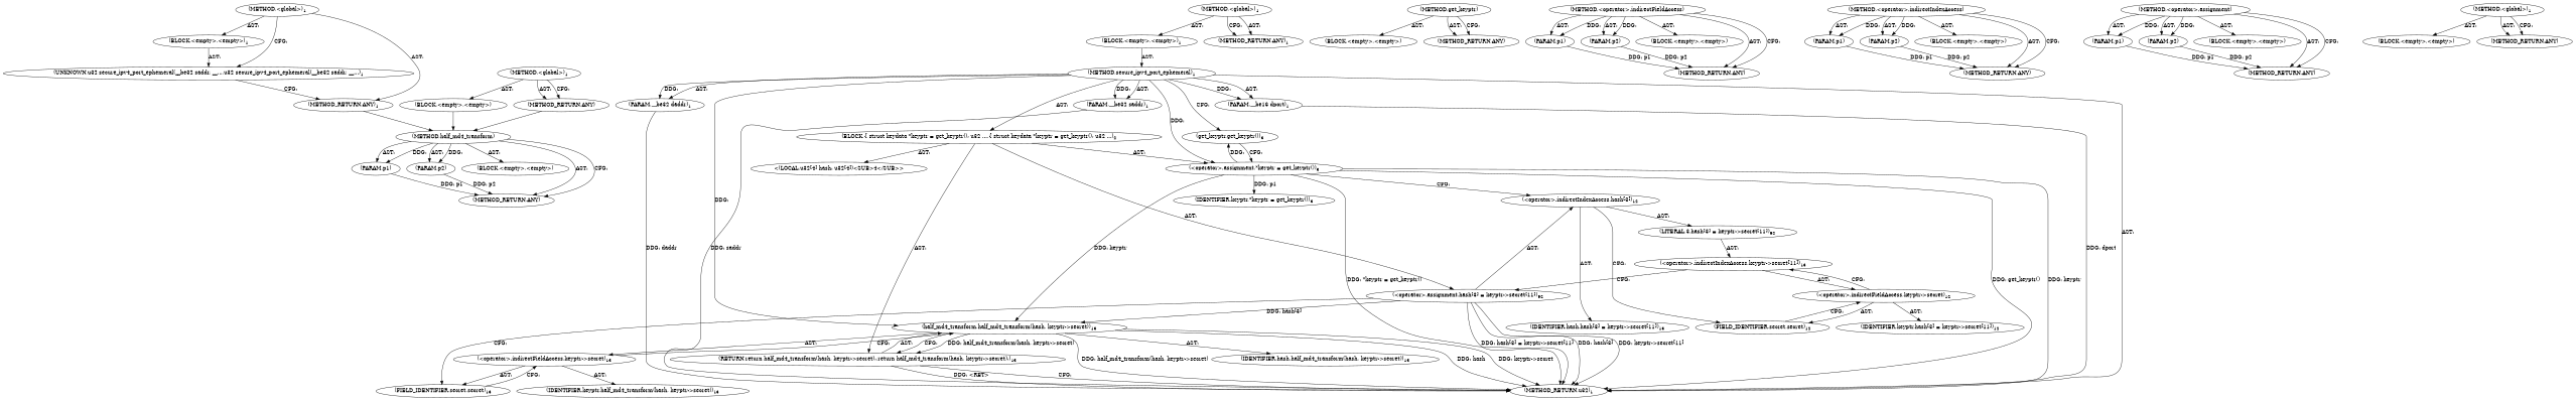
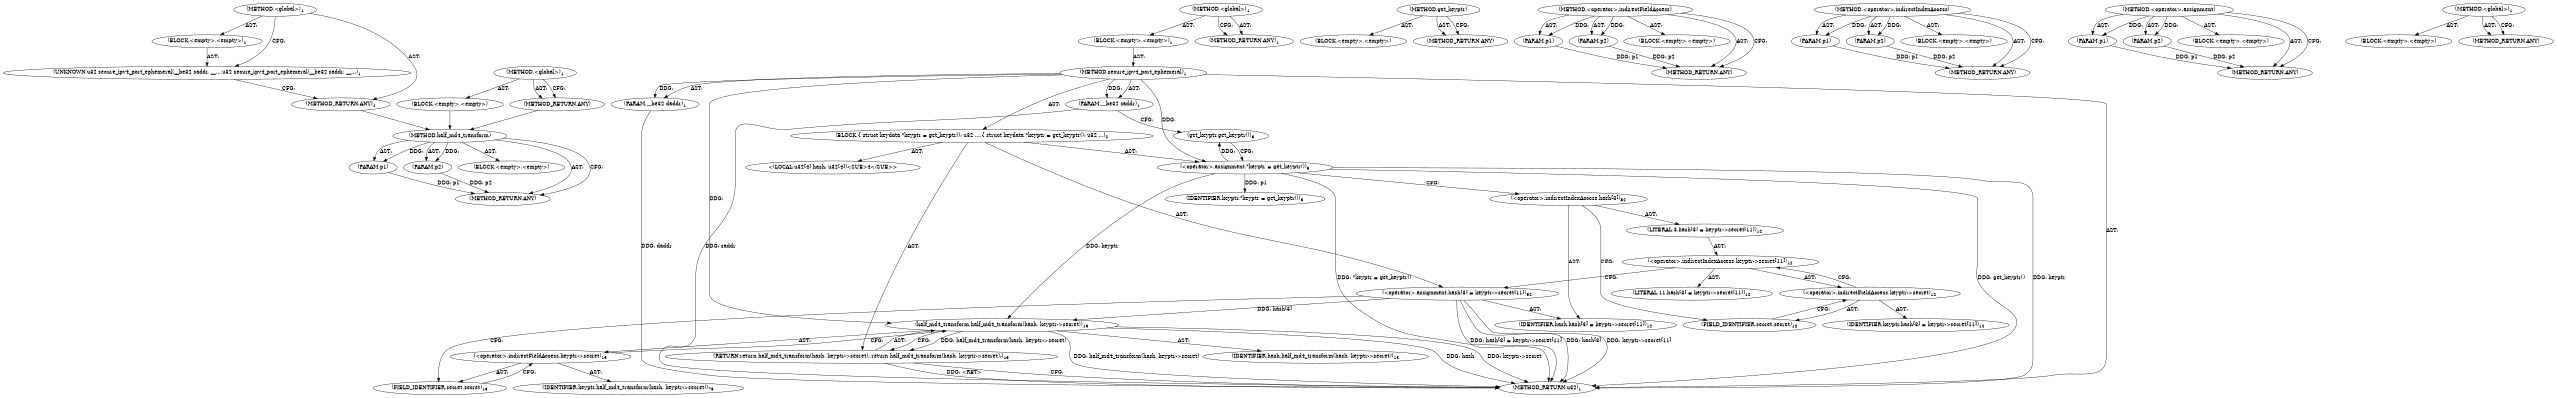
  digraph {
    n1 [label=<(METHOD,half_md4_transform)>]
    n2 [label=<(PARAM,p1)>]
    n3 [label=<(PARAM,p2)>]
    n4 [label=<(BLOCK,&lt;empty&gt;,&lt;empty&gt;)>]
    n5 [label=<(METHOD_RETURN,ANY)>]
    n6 [label=<(METHOD,&lt;global&gt;)<SUB>1</SUB>>]
    n7 [label=<(BLOCK,&lt;empty&gt;,&lt;empty&gt;)<SUB>1</SUB>>]
    n8 [label=<(METHOD_RETURN,ANY)<SUB>1</SUB>>]
    n9 [label=<(METHOD,secure_ipv4_port_ephemeral)<SUB>1</SUB>>]
    n10 [label=<(PARAM,__be32 saddr)<SUB>1</SUB>>]
    n11 [label=<(PARAM,__be32 daddr)<SUB>1</SUB>>]
-   n12 [label=<(PARAM,__be16 dport)<SUB>1</SUB>>]
    n13 [label=<(BLOCK,{ 	struct keydata *keyptr = get_keyptr(); 	u32 ...,{ 	struct keydata *keyptr = get_keyptr(); 	u32 ...)<SUB>2</SUB>>]
    n14 [label=<(&lt;operator&gt;.assignment,*keyptr = get_keyptr())<SUB>3</SUB>>]
    n15 [label=<(get_keyptr,get_keyptr())<SUB>3</SUB>>]
    n16 [label=<(half_md4_transform,half_md4_transform(hash, keyptr-&gt;secret))<SUB>13</SUB>>]
    n17 [label=<(METHOD_RETURN,u32)<SUB>1</SUB>>]
    n18 [label="<(LOCAL,u32[4] hash: u32[4])<SUB>4</SUB>>"]
    n19 [label=<(&lt;operator&gt;.assignment,hash[3] = keyptr-&gt;secret[11])<SUB>92</SUB>>]
    n20 [label=<(RETURN,return half_md4_transform(hash, keyptr-&gt;secret);,return half_md4_transform(hash, keyptr-&gt;secret);)<SUB>13</SUB>>]
    n21 [label=<(IDENTIFIER,keyptr,*keyptr = get_keyptr())<SUB>3</SUB>>]
-   n22 [label=<(&lt;operator&gt;.indirectIndexAccess,hash[3])<SUB>12</SUB>>]
+   n22 [label=<(&lt;operator&gt;.indirectIndexAccess,hash[3])<SUB>82</SUB>>]
    n23 [label=<(IDENTIFIER,hash,half_md4_transform(hash, keyptr-&gt;secret))<SUB>13</SUB>>]
    n24 [label=<(&lt;operator&gt;.indirectFieldAccess,keyptr-&gt;secret)<SUB>13</SUB>>]
    n25 [label=<(FIELD_IDENTIFIER,secret,secret)<SUB>13</SUB>>]
-   n26 [label=<(IDENTIFIER,hash,hash[3] = keyptr-&gt;secret[11])<SUB>13</SUB>>]
-   n27 [label=<(LITERAL,3,hash[3] = keyptr-&gt;secret[11])<SUB>62</SUB>>]
+   n26 [label=<(IDENTIFIER,hash,hash[3] = keyptr-&gt;secret[11])<SUB>12</SUB>>]
+   n27 [label=<(LITERAL,3,hash[3] = keyptr-&gt;secret[11])<SUB>12</SUB>>]
    n28 [label=<(FIELD_IDENTIFIER,secret,secret)<SUB>12</SUB>>]
-   n29 [label=<(&lt;operator&gt;.indirectIndexAccess,keyptr-&gt;secret[11])<SUB>13</SUB>>]
+   n29 [label=<(&lt;operator&gt;.indirectIndexAccess,keyptr-&gt;secret[11])<SUB>12</SUB>>]
    n30 [label=<(&lt;operator&gt;.indirectFieldAccess,keyptr-&gt;secret)<SUB>12</SUB>>]
+   n31 [label=<(LITERAL,11,hash[3] = keyptr-&gt;secret[11])<SUB>12</SUB>>]
    n32 [label=<(IDENTIFIER,keyptr,hash[3] = keyptr-&gt;secret[11])<SUB>12</SUB>>]
-   n33 [label=<(IDENTIFIER,keyptr,half_md4_transform(hash, keyptr-&gt;secret))<SUB>13</SUB>>]
+   n33 [label=<(IDENTIFIER,keyptr,half_md4_transform(hash, keyptr-&gt;secret))<SUB>73</SUB>>]
    n34 [label=<(METHOD,get_keyptr)>]
    n35 [label=<(BLOCK,&lt;empty&gt;,&lt;empty&gt;)>]
    n36 [label=<(METHOD_RETURN,ANY)>]
    n37 [label=<(METHOD,&lt;operator&gt;.indirectFieldAccess)>]
    n38 [label=<(PARAM,p1)>]
    n39 [label=<(PARAM,p2)>]
    n40 [label=<(BLOCK,&lt;empty&gt;,&lt;empty&gt;)>]
    n41 [label=<(METHOD_RETURN,ANY)>]
    n42 [label=<(METHOD,&lt;operator&gt;.indirectIndexAccess)>]
    n43 [label=<(PARAM,p1)>]
    n44 [label=<(PARAM,p2)>]
    n45 [label=<(BLOCK,&lt;empty&gt;,&lt;empty&gt;)>]
    n46 [label=<(METHOD_RETURN,ANY)>]
    n47 [label=<(METHOD,&lt;operator&gt;.assignment)>]
    n48 [label=<(PARAM,p1)>]
    n49 [label=<(PARAM,p2)>]
    n50 [label=<(BLOCK,&lt;empty&gt;,&lt;empty&gt;)>]
    n51 [label=<(METHOD_RETURN,ANY)>]
    n52 [label=<(METHOD,&lt;global&gt;)<SUB>1</SUB>>]
    n53 [label=<(BLOCK,&lt;empty&gt;,&lt;empty&gt;)>]
    n54 [label=<(METHOD_RETURN,ANY)>]
    n55 [label=<(METHOD,&lt;global&gt;)<SUB>1</SUB>>]
    n56 [label=<(BLOCK,&lt;empty&gt;,&lt;empty&gt;)<SUB>1</SUB>>]
    n57 [label=<(UNKNOWN,u32 secure_ipv4_port_ephemeral(__be32 saddr, __...,u32 secure_ipv4_port_ephemeral(__be32 saddr, __...)<SUB>1</SUB>>]
    n58 [label=<(METHOD_RETURN,ANY)<SUB>1</SUB>>]
    n59 [label=<(METHOD,&lt;global&gt;)<SUB>1</SUB>>]
    n60 [label=<(BLOCK,&lt;empty&gt;,&lt;empty&gt;)>]
    n61 [label=<(METHOD_RETURN,ANY)>]
    n1 -> n2 [label="AST: "]
    n1 -> n2 [label="DDG: "]
    n1 -> n3 [label="AST: "]
    n1 -> n3 [label="DDG: "]
    n1 -> n4 [label="AST: "]
    n1 -> n5 [label="AST: "]
    n1 -> n5 [label="CFG: "]
    n2 -> n5 [label="DDG: p1"]
    n3 -> n5 [label="DDG: p2"]
    n6 -> n7 [label="AST: "]
    n6 -> n8 [label="AST: "]
    n6 -> n8 [label="CFG: "]
    n7 -> n9 [label="AST: "]
    n9 -> n10 [label="AST: "]
    n9 -> n10 [label="DDG: "]
    n9 -> n11 [label="AST: "]
    n9 -> n11 [label="DDG: "]
-   n9 -> n12 [label="AST: "]
-   n9 -> n12 [label="DDG: "]
    n9 -> n13 [label="AST: "]
    n9 -> n14 [label="DDG: "]
-   n9 -> n15 [label="CFG: "]
+   n10 -> n15 [label="CFG: "]
    n9 -> n16 [label="DDG: "]
    n9 -> n17 [label="AST: "]
    n10 -> n17 [label="DDG: saddr"]
    n11 -> n17 [label="DDG: daddr"]
-   n12 -> n17 [label="DDG: dport"]
    n13 -> n14 [label="AST: "]
    n13 -> n18 [label="AST: "]
    n13 -> n19 [label="AST: "]
    n13 -> n20 [label="AST: "]
    n14 -> n15 [label="DDG: "]
    n14 -> n16 [label="DDG: keyptr"]
    n14 -> n17 [label="DDG: keyptr"]
    n14 -> n17 [label="DDG: get_keyptr()"]
    n14 -> n17 [label="DDG: *keyptr = get_keyptr()"]
    n14 -> n21 [label="DDG: p1"]
    n14 -> n22 [label="CFG: "]
    n15 -> n14 [label="CFG: "]
    n16 -> n17 [label="DDG: hash"]
    n16 -> n17 [label="DDG: keyptr-&gt;secret"]
    n16 -> n17 [label="DDG: half_md4_transform(hash, keyptr-&gt;secret)"]
    n16 -> n20 [label="CFG: "]
    n16 -> n20 [label="DDG: half_md4_transform(hash, keyptr-&gt;secret)"]
    n16 -> n23 [label="AST: "]
    n16 -> n24 [label="AST: "]
    n19 -> n16 [label="DDG: hash[3]"]
    n19 -> n17 [label="DDG: hash[3]"]
    n19 -> n17 [label="DDG: keyptr-&gt;secret[11]"]
    n19 -> n17 [label="DDG: hash[3] = keyptr-&gt;secret[11]"]
-   n19 -> n22 [label="AST: "]
+   n19 -> n26 [label="AST: "]
    n19 -> n25 [label="CFG: "]
    n20 -> n16 [label="AST: "]
    n20 -> n17 [label="CFG: "]
    n20 -> n17 [label="DDG: &lt;RET&gt;"]
    n22 -> n26 [label="AST: "]
    n22 -> n27 [label="AST: "]
    n22 -> n28 [label="CFG: "]
    n24 -> n16 [label="CFG: "]
    n24 -> n25 [label="AST: "]
    n24 -> n33 [label="AST: "]
    n25 -> n24 [label="CFG: "]
    n27 -> n29 [label="AST: "]
    n28 -> n30 [label="CFG: "]
    n29 -> n19 [label="CFG: "]
    n29 -> n30 [label="AST: "]
+   n29 -> n31 [label="AST: "]
    n30 -> n28 [label="AST: "]
    n30 -> n29 [label="CFG: "]
    n30 -> n32 [label="AST: "]
    n34 -> n35 [label="AST: "]
    n34 -> n36 [label="AST: "]
    n34 -> n36 [label="CFG: "]
    n37 -> n38 [label="AST: "]
    n37 -> n38 [label="DDG: "]
    n37 -> n39 [label="AST: "]
    n37 -> n39 [label="DDG: "]
    n37 -> n40 [label="AST: "]
    n37 -> n41 [label="AST: "]
    n37 -> n41 [label="CFG: "]
    n38 -> n41 [label="DDG: p1"]
    n39 -> n41 [label="DDG: p2"]
    n42 -> n43 [label="AST: "]
    n42 -> n43 [label="DDG: "]
    n42 -> n44 [label="AST: "]
    n42 -> n44 [label="DDG: "]
    n42 -> n45 [label="AST: "]
    n42 -> n46 [label="AST: "]
    n42 -> n46 [label="CFG: "]
    n43 -> n46 [label="DDG: p1"]
    n44 -> n46 [label="DDG: p2"]
    n47 -> n48 [label="AST: "]
    n47 -> n48 [label="DDG: "]
    n47 -> n49 [label="AST: "]
    n47 -> n49 [label="DDG: "]
    n47 -> n50 [label="AST: "]
    n47 -> n51 [label="AST: "]
    n47 -> n51 [label="CFG: "]
    n48 -> n51 [label="DDG: p1"]
    n49 -> n51 [label="DDG: p2"]
    n52 -> n53 [label="AST: "]
    n52 -> n54 [label="AST: "]
    n52 -> n54 [label="CFG: "]
    n55 -> n56 [label="AST: "]
    n55 -> n57 [label="CFG: "]
    n55 -> n58 [label="AST: "]
    n56 -> n57 [label="AST: "]
    n57 -> n58 [label="CFG: "]
    n58 -> n1
    n59 -> n60 [label="AST: "]
    n59 -> n61 [label="AST: "]
    n59 -> n61 [label="CFG: "]
    n60 -> n1
    n61 -> n1
  }
